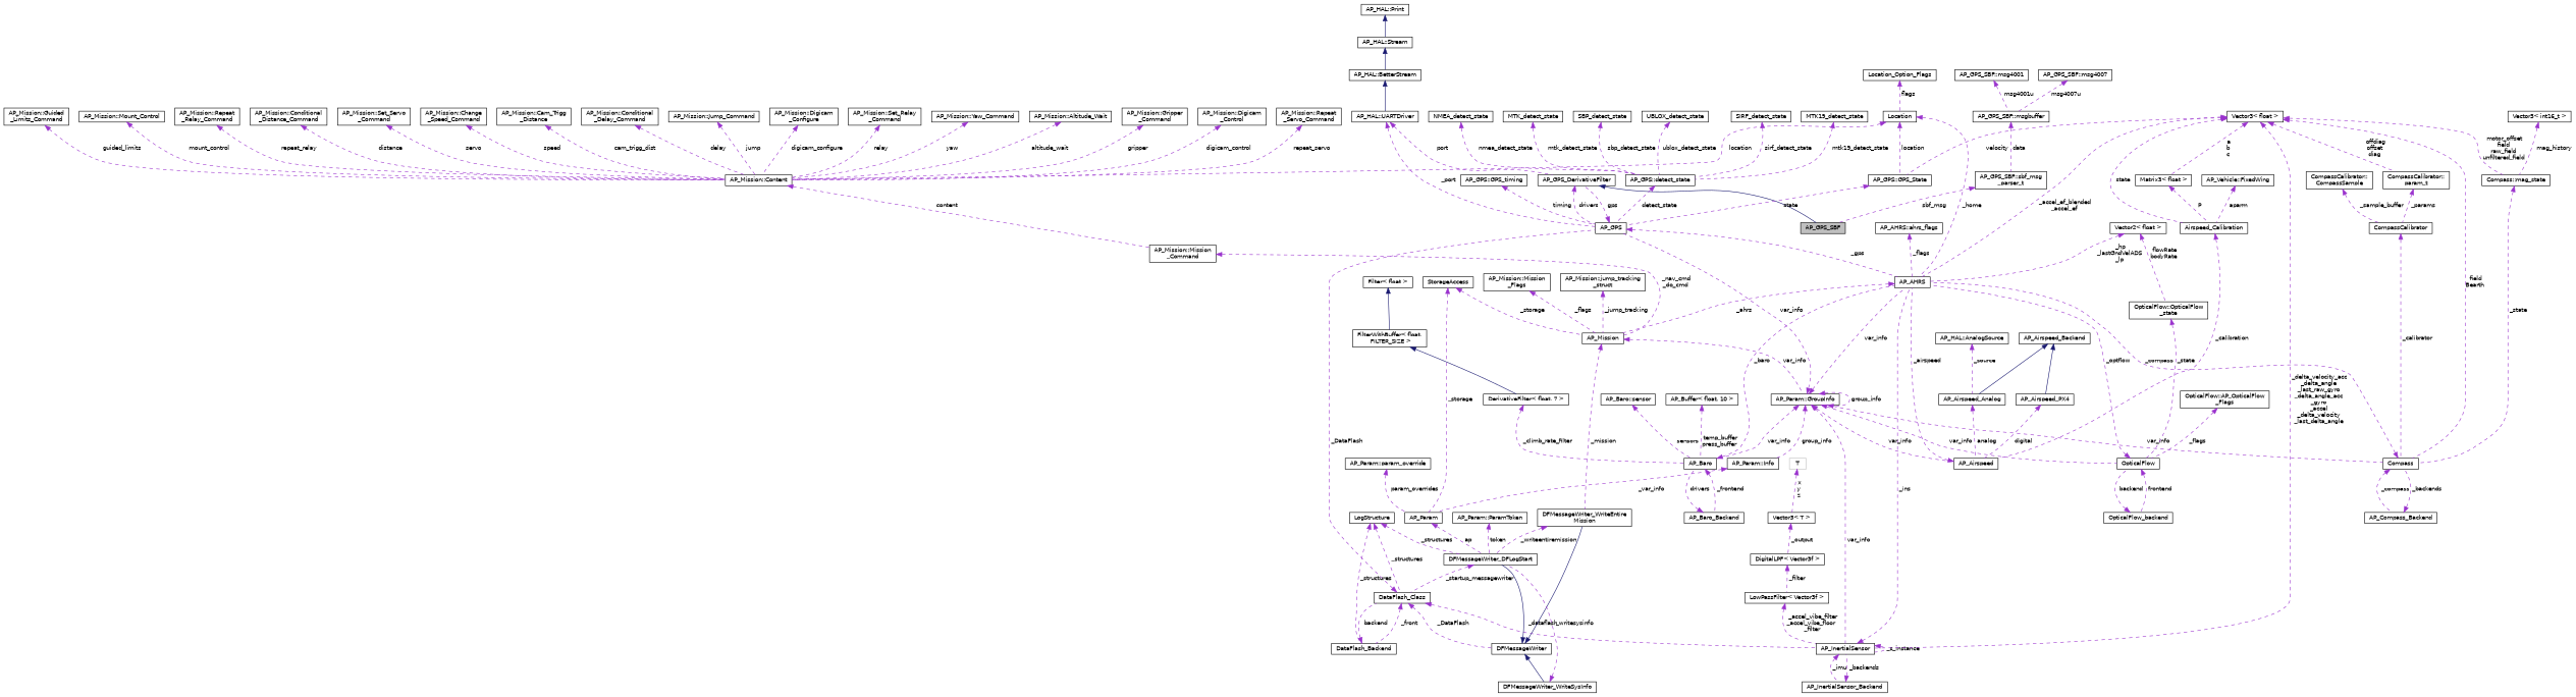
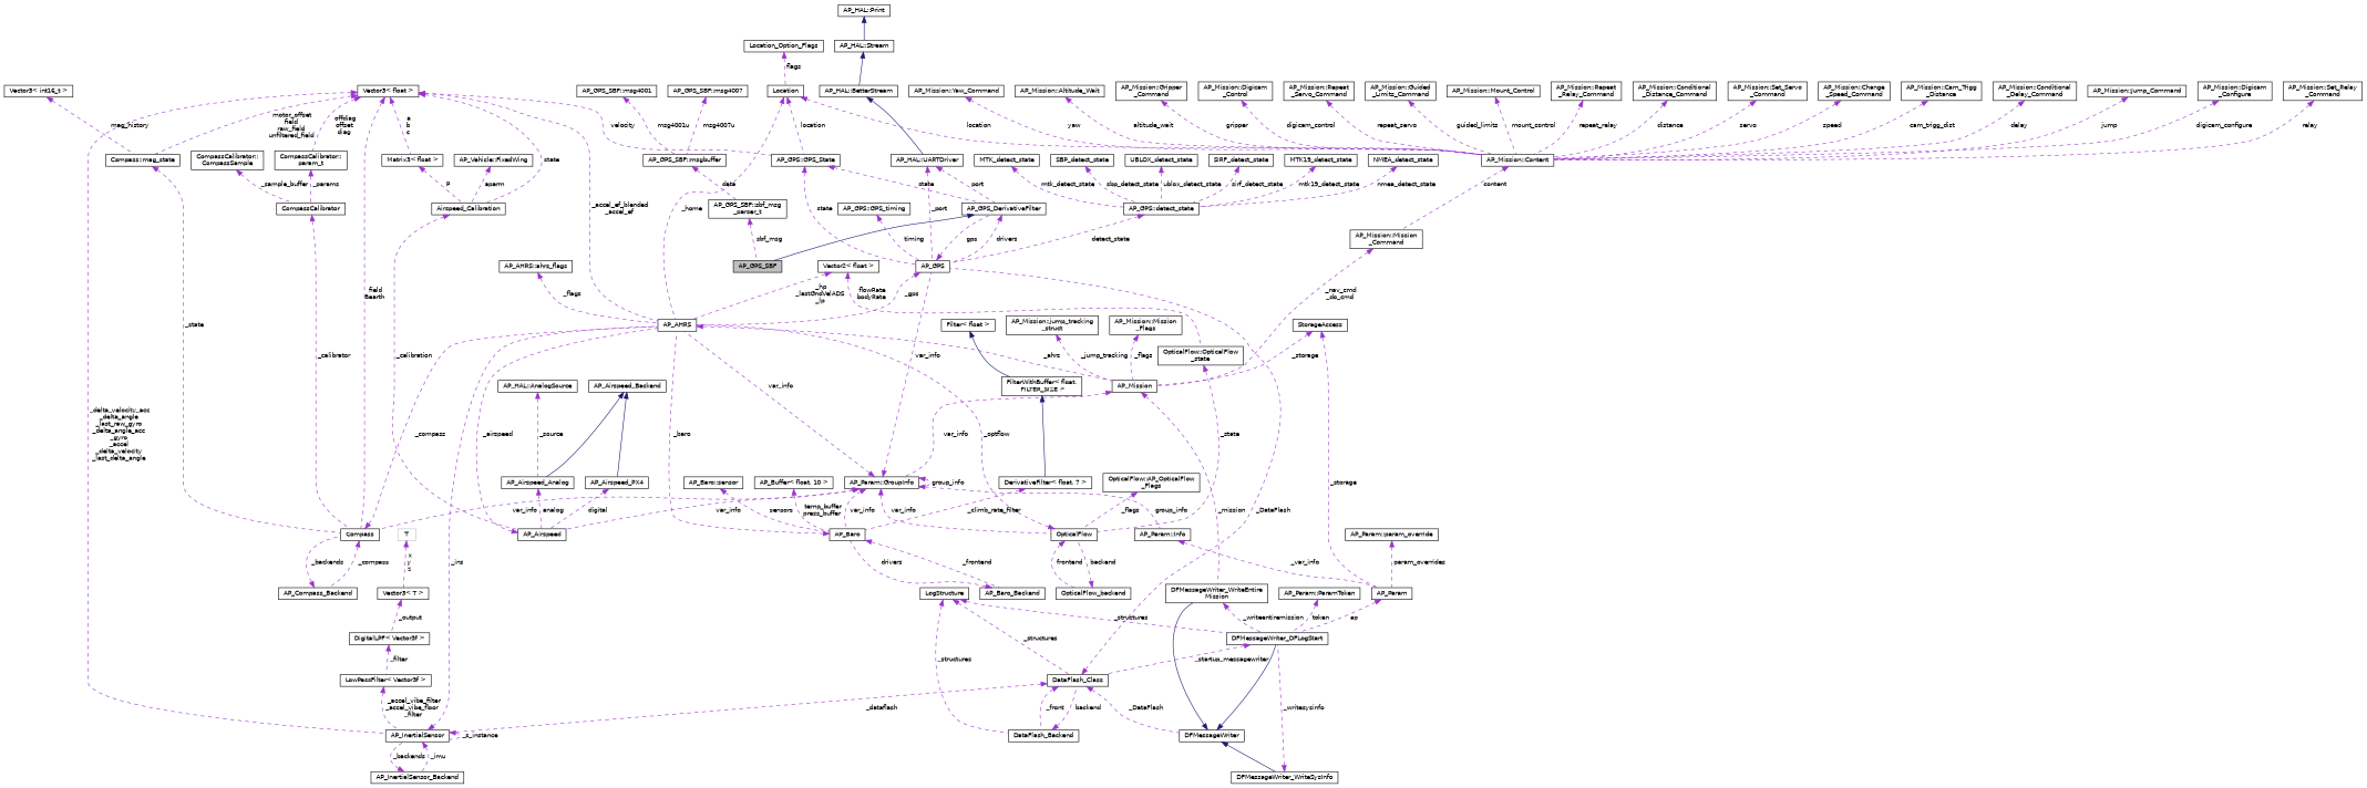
  digraph {
    node [color=black fillcolor=white fontname=Helvetica fontsize=10 shape=record style=filled]
    edge [color=darkorchid3 dir=back fontname=Helvetica fontsize=10 labelfontname=Helvetica labelfontsize=10 style=dashed]
    n1 [fillcolor=grey75 fontcolor=black height=0.2 label=AP_GPS_SBF width=0.4]
    n2 [height=0.2 label=AP_GPS_DerivativeFilter width=0.4]
    n3 [height=0.2 label=AP_GPS width=0.4]
    n4 [height=0.2 label=AP_AHRS width=0.4]
    n5 [height=0.2 label="AP_HAL::UARTDriver" width=0.4]
    n6 [height=0.2 label="AP_HAL::BetterStream" width=0.4]
    n7 [height=0.2 label="AP_HAL::Stream" width=0.4]
    n8 [height=0.2 label="AP_HAL::Print" width=0.4]
    n9 [height=0.2 label=AP_Mission width=0.4]
    n10 [height=0.2 label="AP_GPS::detect_state" width=0.4]
    n11 [height=0.2 label=SBP_detect_state width=0.4]
    n12 [height=0.2 label=UBLOX_detect_state width=0.4]
    n13 [height=0.2 label=SIRF_detect_state width=0.4]
    n14 [height=0.2 label=MTK19_detect_state width=0.4]
    n15 [height=0.2 label=NMEA_detect_state width=0.4]
    n16 [height=0.2 label=MTK_detect_state width=0.4]
    n17 [height=0.2 label="AP_GPS::GPS_timing" width=0.4]
    n18 [height=0.2 label=DataFlash_Class width=0.4]
    n19 [height=0.2 label=DataFlash_Backend width=0.4]
    n20 [height=0.2 label=DFMessageWriter width=0.4]
    n21 [height=0.2 label=AP_InertialSensor width=0.4]
    n22 [height=0.2 label=DFMessageWriter_DFLogStart width=0.4]
    n23 [height=0.2 label="DFMessageWriter_WriteEntire\lMission" width=0.4]
    n24 [height=0.2 label=DFMessageWriter_WriteSysInfo width=0.4]
    n25 [height=0.2 label=AP_InertialSensor_Backend width=0.4]
    n26 [height=0.2 label=LogStructure width=0.4]
    n27 [height=0.2 label="AP_Param::GroupInfo" width=0.4]
    n28 [height=0.2 label=StorageAccess width=0.4]
    n29 [height=0.2 label=AP_Param width=0.4]
    n30 [height=0.2 label="AP_Mission::Mission\l_Command" width=0.4]
    n31 [height=0.2 label="AP_Mission::Content" width=0.4]
    n32 [height=0.2 label="AP_Mission::Guided\l_Limits_Command" width=0.4]
    n33 [height=0.2 label="AP_Mission::Mount_Control" width=0.4]
    n34 [height=0.2 label="AP_Mission::Repeat\l_Relay_Command" width=0.4]
    n35 [height=0.2 label="AP_Mission::Conditional\l_Distance_Command" width=0.4]
    n36 [height=0.2 label="AP_Mission::Set_Servo\l_Command" width=0.4]
    n37 [height=0.2 label="AP_Mission::Change\l_Speed_Command" width=0.4]
    n38 [height=0.2 label="AP_Mission::Cam_Trigg\l_Distance" width=0.4]
    n39 [height=0.2 label="AP_Mission::Conditional\l_Delay_Command" width=0.4]
    n40 [height=0.2 label="AP_Mission::Jump_Command" width=0.4]
    n41 [height=0.2 label=Location width=0.4]
    n42 [height=0.2 label="AP_GPS::GPS_State" width=0.4]
    n43 [height=0.2 label=Location_Option_Flags width=0.4]
    n44 [height=0.2 label="AP_Mission::Digicam\l_Configure" width=0.4]
    n45 [height=0.2 label="AP_Mission::Set_Relay\l_Command" width=0.4]
    n46 [height=0.2 label="AP_Mission::Yaw_Command" width=0.4]
    n47 [height=0.2 label="AP_Mission::Altitude_Wait" width=0.4]
    n48 [height=0.2 label="AP_Mission::Gripper\l_Command" width=0.4]
    n49 [height=0.2 label="AP_Mission::Digicam\l_Control" width=0.4]
    n50 [height=0.2 label="AP_Mission::Repeat\l_Servo_Command" width=0.4]
    n51 [height=0.2 label=AP_Baro width=0.4]
    n52 [height=0.2 label=OpticalFlow width=0.4]
    n53 [height=0.2 label=AP_Airspeed width=0.4]
    n54 [height=0.2 label=Compass width=0.4]
    n55 [height=0.2 label="AP_Param::Info" width=0.4]
    n56 [height=0.2 label=AP_Baro_Backend width=0.4]
    n57 [height=0.2 label=OpticalFlow_backend width=0.4]
    n58 [height=0.2 label=AP_Compass_Backend width=0.4]
    n59 [height=0.2 label="AP_Mission::Mission\l_Flags" width=0.4]
    n60 [height=0.2 label="AP_AHRS::ahrs_flags" width=0.4]
    n61 [height=0.2 label="AP_Baro::sensor" width=0.4]
    n62 [height=0.2 label="AP_Buffer\< float, 10 \>" width=0.4]
    n63 [height=0.2 label="DerivativeFilter\< float, 7 \>" width=0.4]
    n64 [height=0.2 label="FilterWithBuffer\< float,\l FILTER_SIZE \>" width=0.4]
    n65 [height=0.2 label="Filter\< float \>" width=0.4]
    n66 [height=0.2 label="OpticalFlow::OpticalFlow\l_state" width=0.4]
    n67 [height=0.2 label="Vector2\< float \>" width=0.4]
    n68 [height=0.2 label="OpticalFlow::AP_OpticalFlow\l_Flags" width=0.4]
    n69 [height=0.2 label="Vector3\< float \>" width=0.4]
    n70 [height=0.2 label=Airspeed_Calibration width=0.4]
    n71 [height=0.2 label="Matrix3\< float \>" width=0.4]
    n72 [height=0.2 label="CompassCalibrator::\lparam_t" width=0.4]
    n73 [height=0.2 label="Compass::mag_state" width=0.4]
    n74 [height=0.2 label=CompassCalibrator width=0.4]
    n75 [height=0.2 label="LowPassFilter\< Vector3f \>" width=0.4]
    n76 [height=0.2 label="DigitalLPF\< Vector3f \>" width=0.4]
    n77 [height=0.2 label="Vector3\< T \>" width=0.4]
    n78 [color=grey75 height=0.2 label=T width=0.4]
    n79 [height=0.2 label=AP_Airspeed_Analog width=0.4]
    n80 [height=0.2 label=AP_Airspeed_Backend width=0.4]
    n81 [height=0.2 label=AP_Airspeed_PX4 width=0.4]
    n82 [height=0.2 label="AP_HAL::AnalogSource" width=0.4]
    n83 [height=0.2 label="AP_Vehicle::FixedWing" width=0.4]
    n84 [height=0.2 label="CompassCalibrator::\lCompassSample" width=0.4]
    n85 [height=0.2 label="Vector3\< int16_t \>" width=0.4]
    n86 [height=0.2 label="AP_Mission::jump_tracking\l_struct" width=0.4]
    n87 [height=0.2 label="AP_Param::ParamToken" width=0.4]
    n88 [height=0.2 label="AP_Param::param_override" width=0.4]
    n89 [height=0.2 label="AP_GPS_SBF::sbf_msg\l_parser_t" width=0.4]
    n90 [height=0.2 label="AP_GPS_SBF::msgbuffer" width=0.4]
    n91 [height=0.2 label="AP_GPS_SBF::msg4001" width=0.4]
    n92 [height=0.2 label="AP_GPS_SBF::msg4007" width=0.4]
    n2 -> n1 [color=midnightblue style=solid]
    n2 -> n3 [label=" drivers"]
    n3 -> n2 [label=" gps"]
    n3 -> n4 [label=" _gps"]
    n4 -> n9 [label=" _ahrs"]
    n5 -> n2 [label=" port"]
    n5 -> n3 [label=" _port"]
    n6 -> n5 [color=midnightblue style=solid]
    n7 -> n6 [color=midnightblue style=solid]
    n8 -> n7 [color=midnightblue style=solid]
    n9 -> n23 [label=" _mission"]
    n9 -> n27 [label=" var_info"]
    n10 -> n3 [label=" detect_state"]
    n11 -> n10 [label=" sbp_detect_state"]
    n12 -> n10 [label=" ublox_detect_state"]
    n13 -> n10 [label=" sirf_detect_state"]
    n14 -> n10 [label=" mtk19_detect_state"]
    n15 -> n10 [label=" nmea_detect_state"]
    n16 -> n10 [label=" mtk_detect_state"]
    n17 -> n3 [label=" timing"]
    n18 -> n3 [label=" _DataFlash"]
    n18 -> n19 [label=" _front"]
    n18 -> n20 [label=" _DataFlash"]
    n18 -> n21 [label=" _dataflash"]
    n19 -> n18 [label=" backend"]
    n20 -> n22 [color=midnightblue style=solid]
    n20 -> n23 [color=midnightblue style=solid]
    n20 -> n24 [color=midnightblue style=solid]
    n21 -> n4 [label=" _ins"]
    n21 -> n21 [label=" _s_instance"]
    n21 -> n25 [label=" _imu"]
    n22 -> n18 [label=" _startup_messagewriter"]
    n23 -> n22 [label=" _writeentiremission"]
    n24 -> n22 [label=" _writesysinfo"]
    n25 -> n21 [label=" _backends"]
    n26 -> n18 [label=" _structures"]
    n26 -> n19 [label=" _structures"]
    n26 -> n22 [label=" _structures"]
    n27 -> n3 [label=" var_info"]
    n27 -> n4 [label=" var_info"]
-   n27 -> n21 [label=" var_info"]
    n27 -> n27 [label=" group_info"]
    n27 -> n51 [label=" var_info"]
    n27 -> n52 [label=" var_info"]
    n27 -> n53 [label=" var_info"]
    n27 -> n54 [label=" var_info"]
    n27 -> n55 [label=" group_info"]
    n28 -> n9 [label=" _storage"]
    n28 -> n29 [label=" _storage"]
    n29 -> n22 [label=" ap"]
    n30 -> n9 [label=" _nav_cmd\n_do_cmd"]
    n31 -> n30 [label=" content"]
    n32 -> n31 [label=" guided_limits"]
    n33 -> n31 [label=" mount_control"]
    n34 -> n31 [label=" repeat_relay"]
    n35 -> n31 [label=" distance"]
    n36 -> n31 [label=" servo"]
    n37 -> n31 [label=" speed"]
    n38 -> n31 [label=" cam_trigg_dist"]
    n39 -> n31 [label=" delay"]
    n40 -> n31 [label=" jump"]
    n41 -> n4 [label=" _home"]
    n41 -> n31 [label=" location"]
    n41 -> n42 [label=" location"]
+   n42 -> n2 [label=" state"]
    n42 -> n3 [label=" state"]
    n43 -> n41 [label=" flags"]
    n44 -> n31 [label=" digicam_configure"]
    n45 -> n31 [label=" relay"]
    n46 -> n31 [label=" yaw"]
    n47 -> n31 [label=" altitude_wait"]
    n48 -> n31 [label=" gripper"]
    n49 -> n31 [label=" digicam_control"]
    n50 -> n31 [label=" repeat_servo"]
    n51 -> n4 [label=" _baro"]
    n51 -> n56 [label=" _frontend"]
    n52 -> n4 [label=" _optflow"]
    n52 -> n57 [label=" frontend"]
    n53 -> n4 [label=" _airspeed"]
    n54 -> n4 [label=" _compass"]
    n54 -> n58 [label=" _compass"]
    n55 -> n29 [label=" _var_info"]
    n56 -> n51 [label=" drivers"]
    n57 -> n52 [label=" backend"]
    n58 -> n54 [label=" _backends"]
    n59 -> n9 [label=" _flags"]
    n60 -> n4 [label=" _flags"]
    n61 -> n51 [label=" sensors"]
    n62 -> n51 [label=" temp_buffer\npress_buffer"]
    n63 -> n51 [label=" _climb_rate_filter"]
    n64 -> n63 [color=midnightblue style=solid]
    n65 -> n64 [color=midnightblue style=solid]
    n66 -> n52 [label=" _state"]
    n67 -> n4 [label=" _hp\n_lastGndVelADS\n_lp"]
    n67 -> n66 [label=" flowRate\nbodyRate"]
    n68 -> n52 [label=" _flags"]
    n69 -> n4 [label=" _accel_ef_blended\n_accel_ef"]
    n69 -> n21 [label=" _delta_velocity_acc\n_delta_angle\n_last_raw_gyro\n_delta_angle_acc\n_gyro\n_accel\n_delta_velocity\n_last_delta_angle"]
    n69 -> n42 [label=" velocity"]
    n69 -> n54 [label=" field\nBearth"]
    n69 -> n70 [label=" state"]
    n69 -> n71 [label=" a\nb\nc"]
    n69 -> n72 [label=" offdiag\noffset\ndiag"]
    n69 -> n73 [label=" motor_offset\nfield\nraw_field\nunfiltered_field"]
    n70 -> n53 [label=" _calibration"]
    n71 -> n70 [label=" P"]
    n72 -> n74 [label=" _params"]
    n73 -> n54 [label=" _state"]
    n74 -> n54 [label=" _calibrator"]
    n75 -> n21 [label=" _accel_vibe_filter\n_accel_vibe_floor\l_filter"]
    n76 -> n75 [label=" _filter"]
    n77 -> n76 [label=" _output"]
    n78 -> n77 [label=" x\ny\nz"]
    n79 -> n53 [label=" analog"]
    n80 -> n79 [color=midnightblue style=solid]
    n80 -> n81 [color=midnightblue style=solid]
    n81 -> n53 [label=" digital"]
    n82 -> n79 [label=" _source"]
    n83 -> n70 [label=" aparm"]
    n84 -> n74 [label=" _sample_buffer"]
    n85 -> n73 [label=" mag_history"]
    n86 -> n9 [label=" _jump_tracking"]
    n87 -> n22 [label=" token"]
    n88 -> n29 [label=" param_overrides"]
    n89 -> n1 [label=" sbf_msg"]
    n90 -> n89 [label=" data"]
    n91 -> n90 [label=" msg4001u"]
    n92 -> n90 [label=" msg4007u"]
  }
